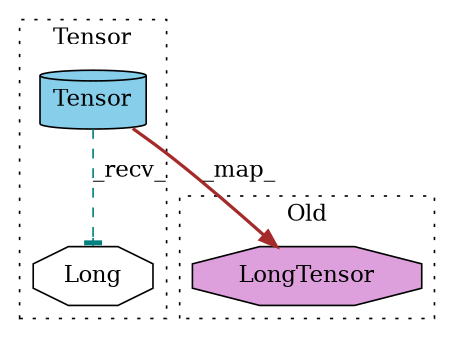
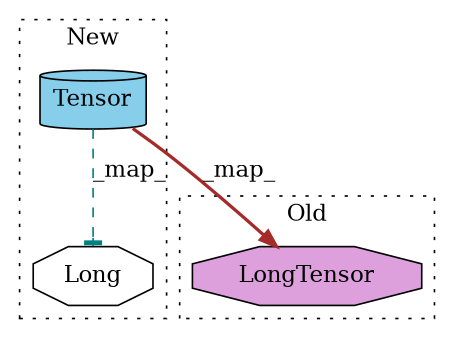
  digraph {
    node [a=32 shape=octagon style=filled]
    n1 [fillcolor=skyblue l="7,1" label=Tensor s="2948,2964" shape=cylinder]
    n2 [fillcolor=white l=6 label=Long s=2981]
    n3 [fillcolor=plum l="11,1" label=LongTensor s="3083,3103"]
    subgraph cluster_1 {
-     label=Tensor
+     label=New
      style=dotted
      n1
      n2
    }
    subgraph cluster_2 {
      label=Old
      style=dotted
      n3
    }
-   n1 -> n2 [arrowhead=tee color=teal label=_recv_ style=dashed]
+   n1 -> n2 [arrowhead=tee color=teal label=_map_ style=dashed]
    n1 -> n3 [arrowhead=normal color=brown label=_map_ style=bold]
  }
